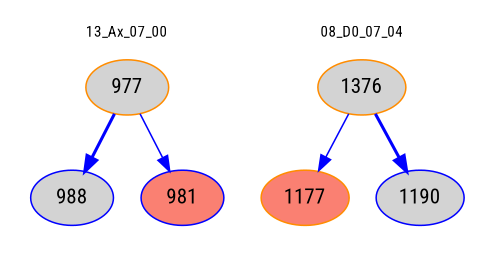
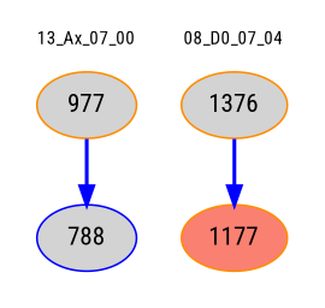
  digraph {
    fontname="Roboto Condensed"
    node [color=darkorange fillcolor=lightgrey fontname="Roboto Condensed" style=filled]
    edge [color=blue fontname="Roboto Condensed" style=bold]
    n1 [label=977]
-   n2 [color=blue label=988]
-   n3 [color=blue fillcolor=salmon label=981]
+   n2 [color=blue label=788]
    n4 [label=1376]
    n5 [fillcolor=salmon label=1177]
-   n6 [color=blue label=1190]
    subgraph cluster_1 {
      color=white
      fontsize=10
      label="13_Ax_07_00"
      n1
      n2
-     n3
    }
    subgraph cluster_2 {
      color=white
      fontsize=10
      label="08_D0_07_04"
      n4
      n5
-     n6
    }
    n1 -> n2
-   n1 -> n3 [style=solid]
-   n4 -> n5 [style=solid]
-   n4 -> n6
+   n4 -> n5
  }
